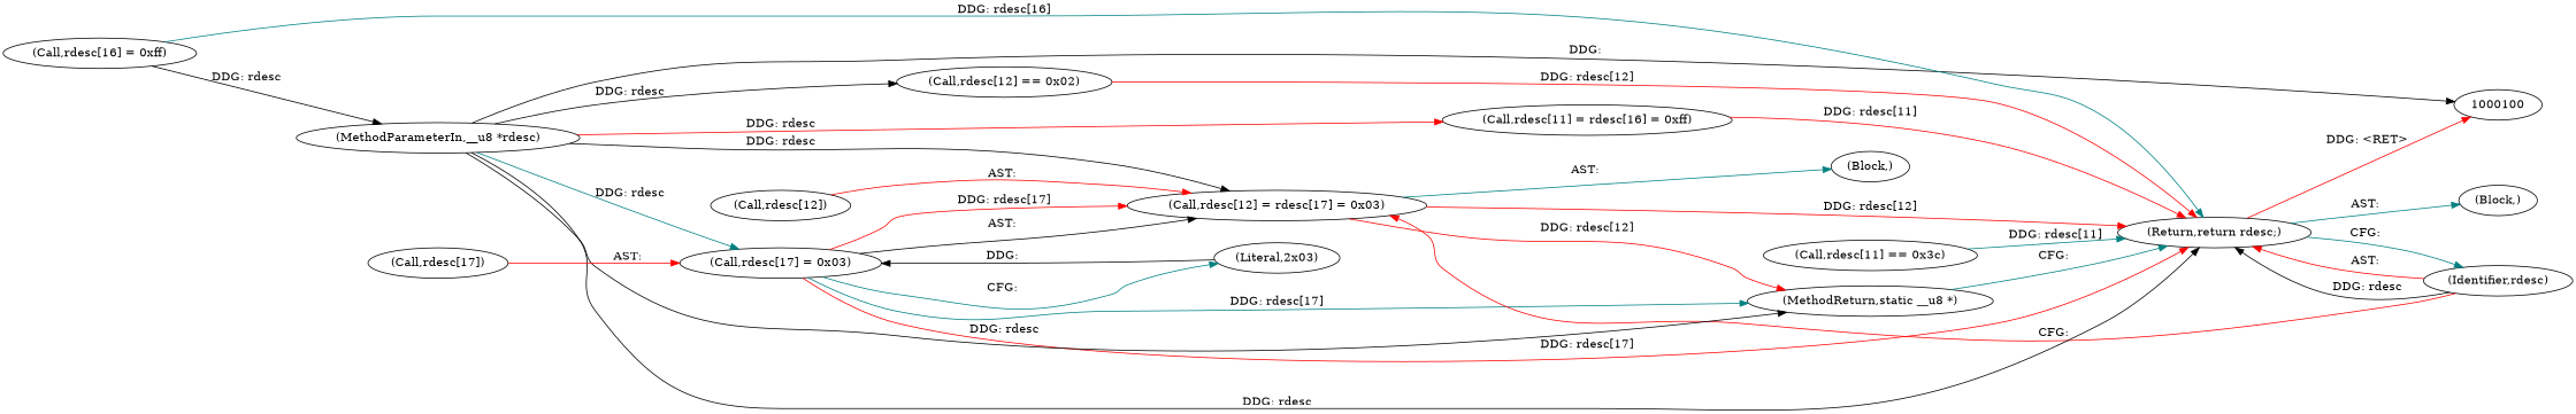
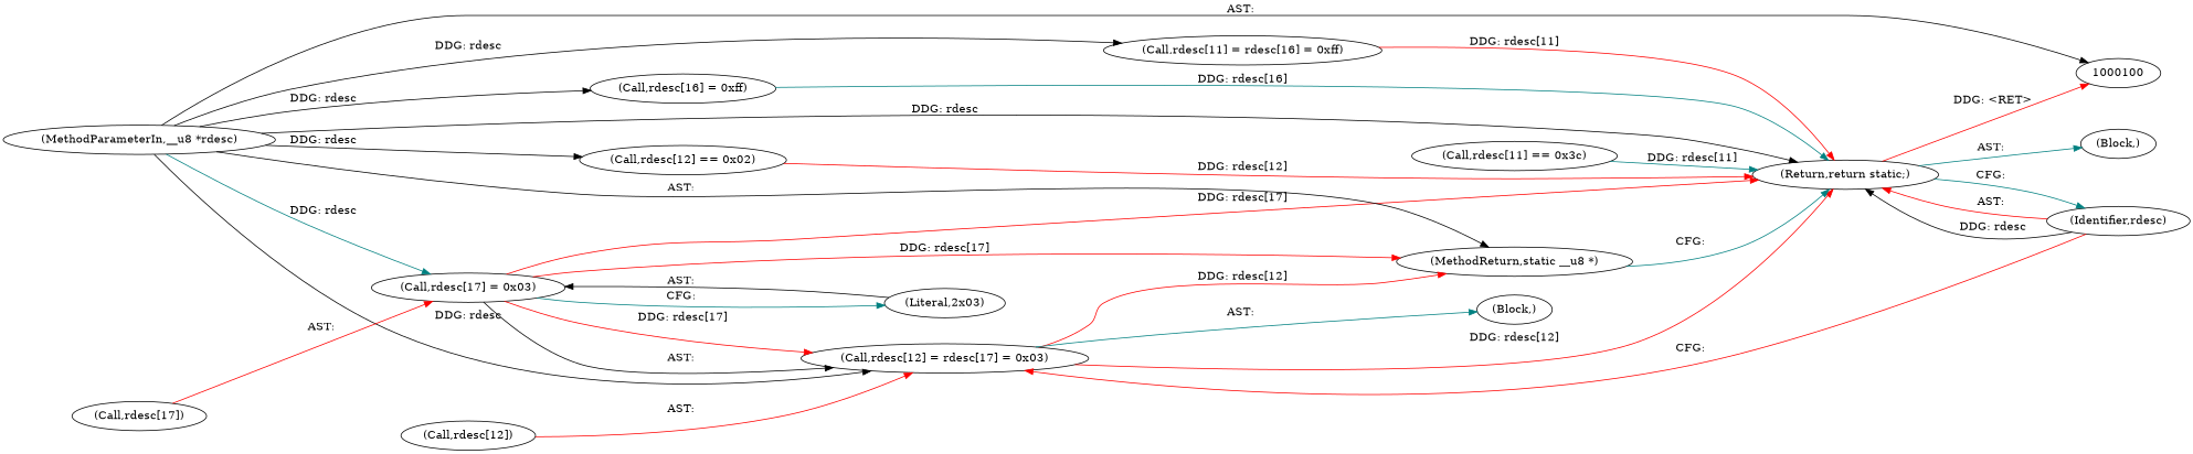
  digraph {
    rankdir=LR
    edge [color=red]
    n1 [label="(Call,rdesc[12] = rdesc[17] = 0x03)"]
-   n2 [label="(Return,return rdesc;)"]
+   n2 [label="(Return,return static;)"]
    n3 [label="(MethodReturn,static __u8 *)"]
    n4 [label="(Block,)"]
    n5 [label="(Call,rdesc[17] = 0x03)"]
    n6 [label="(Literal,2x03)"]
    1000100
    n8 [label="(Block,)"]
    n9 [label="(Identifier,rdesc)"]
    n10 [label="(MethodParameterIn,__u8 *rdesc)"]
    n11 [label="(Call,rdesc[12] == 0x02)"]
    n12 [label="(Call,rdesc[11] = rdesc[16] = 0xff)"]
    n13 [label="(Call,rdesc[16] = 0xff)"]
    n14 [label="(Call,rdesc[11] == 0x3c)"]
    n15 [label="(Call,rdesc[17])"]
    n16 [label="(Call,rdesc[12])"]
    n1 -> n2 [label="DDG: rdesc[12]"]
    n1 -> n3 [label="DDG: rdesc[12]"]
    n1 -> n4 [color=teal label="AST: "]
    n2 -> 1000100 [label="DDG: <RET>"]
    n2 -> n8 [color=teal label="AST: "]
    n2 -> n9 [color=teal label="CFG: "]
    n3 -> n2 [color=teal label="CFG: "]
    n5 -> n1 [color=black label="AST: "]
    n5 -> n1 [label="DDG: rdesc[17]"]
    n5 -> n2 [label="DDG: rdesc[17]"]
-   n5 -> n3 [color=teal label="DDG: rdesc[17]"]
+   n5 -> n3 [label="DDG: rdesc[17]"]
    n5 -> n6 [color=teal label="CFG: "]
-   n6 -> n5 [color=black label="DDG: "]
+   n6 -> n5 [color=black label="AST: "]
    n9 -> n1 [label="CFG: "]
    n9 -> n2 [label="AST: "]
    n9 -> n2 [color=black label="DDG: rdesc"]
    n10 -> n1 [color=black label="DDG: rdesc"]
    n10 -> n2 [color=black label="DDG: rdesc"]
-   n10 -> n3 [color=black label="DDG: rdesc"]
+   n10 -> n3 [color=black label="AST: "]
    n10 -> n5 [color=teal label="DDG: rdesc"]
-   n10 -> 1000100 [color=black label="DDG: "]
+   n10 -> 1000100 [color=black label="AST: "]
    n10 -> n11 [color=black label="DDG: rdesc"]
-   n10 -> n12 [label="DDG: rdesc"]
-   n13 -> n10 [color=black label="DDG: rdesc"]
+   n10 -> n12 [color=black label="DDG: rdesc"]
+   n10 -> n13 [color=black label="DDG: rdesc"]
    n11 -> n2 [label="DDG: rdesc[12]"]
    n12 -> n2 [label="DDG: rdesc[11]"]
    n13 -> n2 [color=teal label="DDG: rdesc[16]"]
    n14 -> n2 [color=teal label="DDG: rdesc[11]"]
    n15 -> n5 [label="AST: "]
    n16 -> n1 [label="AST: "]
  }
